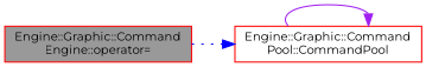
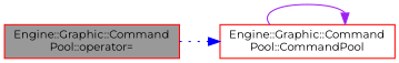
  digraph {
    rankdir=LR
    fontname=Montserrat
    node [color=red fontname=Montserrat fontsize=10 shape=box style=filled]
    edge [fontname=Montserrat fontsize=10 labelfontname=Helvetica labelfontsize=10]
-   n1 [fillcolor=grey60 fontcolor=black height=0.2 label="Engine::Graphic::Command\lEngine::operator=" width=0.4]
+   n1 [fillcolor=grey60 fontcolor=black height=0.2 label="Engine::Graphic::Command\lPool::operator=" width=0.4]
    n2 [fillcolor=white height=0.2 label="Engine::Graphic::Command\lPool::CommandPool" width=0.4]
    n1 -> n2 [color=blue style=dotted]
    n2 -> n2 [color=purple style=solid]
  }
